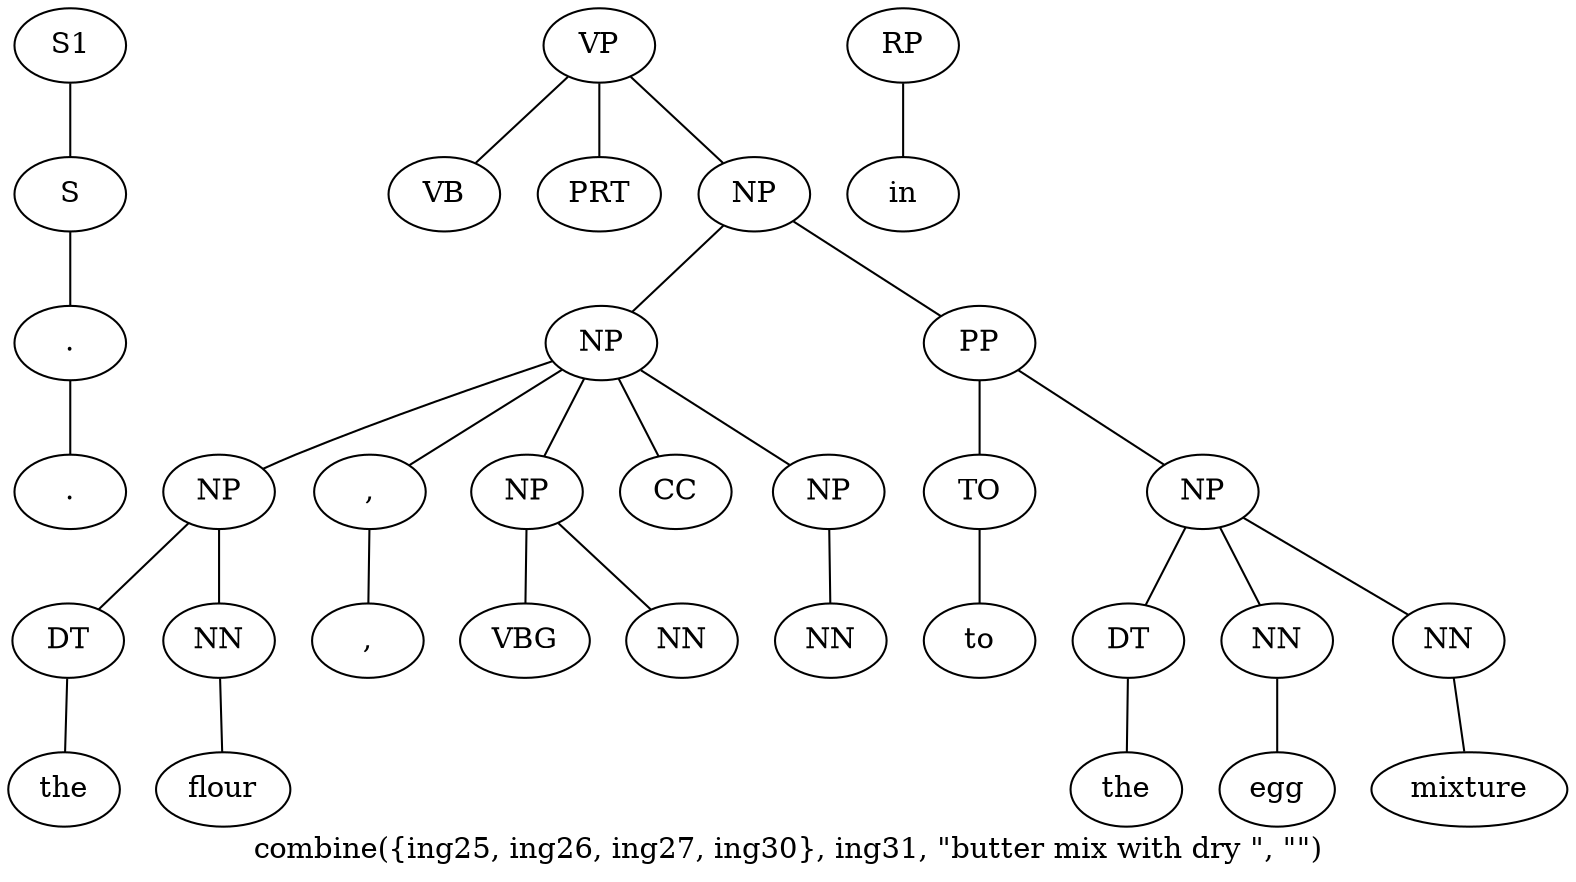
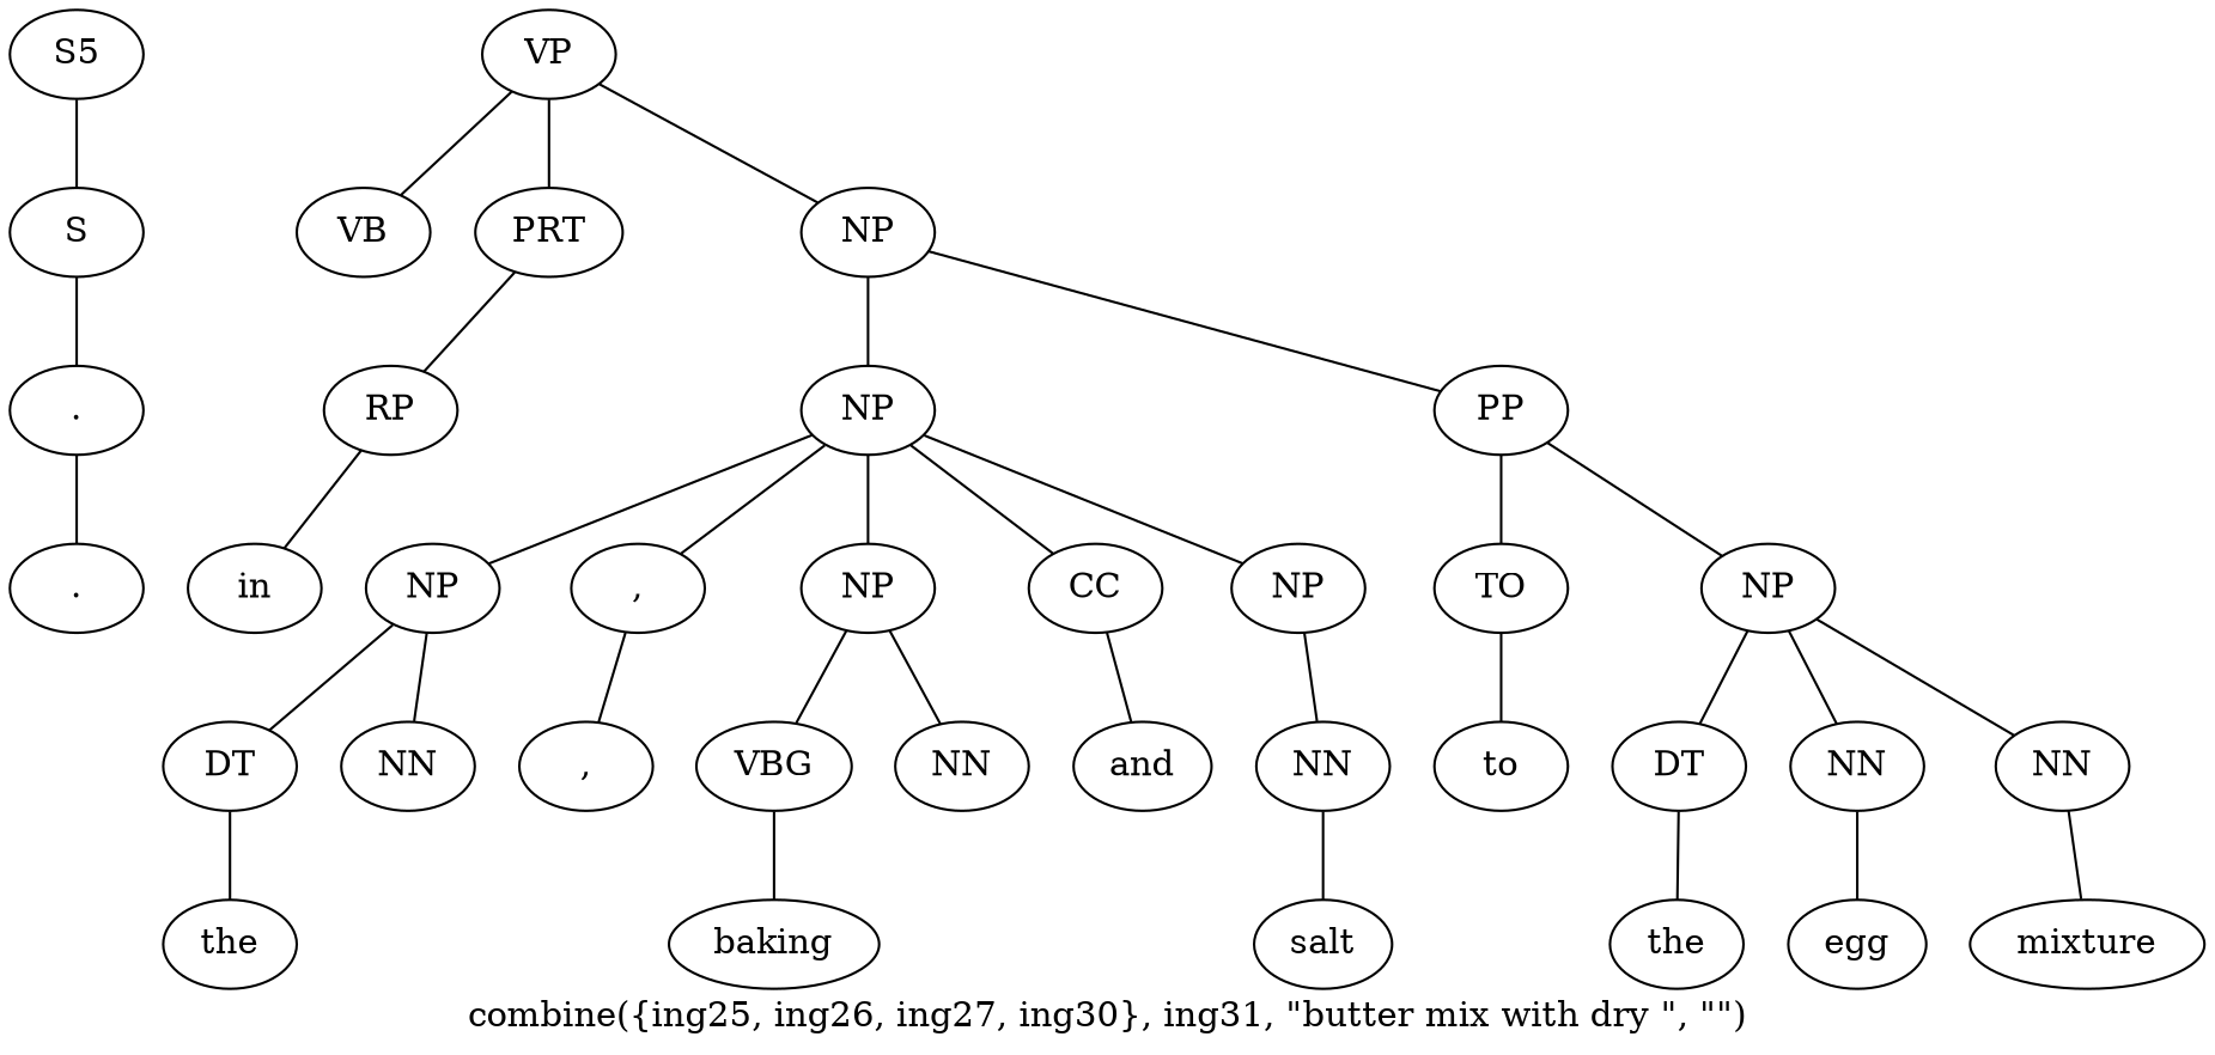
  graph {
    label="combine({ing25, ing26, ing27, ing30}, ing31, \"butter mix with dry \", \"\")"
-   n1 [label=S1]
+   n1 [label=S5]
    n2 [label=S]
    n3 [label="."]
    n4 [label=VP]
    n5 [label=VB]
    n6 [label=PRT]
    n7 [label=NP]
    n8 [label="."]
    n9 [label=RP]
    n10 [label=NP]
    n11 [label=PP]
    n12 [label=in]
    n13 [label=NP]
    n14 [label=","]
    n15 [label=NP]
    n16 [label=CC]
    n17 [label=NP]
    n18 [label=TO]
    n19 [label=NP]
    n20 [label=DT]
    n21 [label=NN]
    n22 [label=","]
    n23 [label=VBG]
    n24 [label=NN]
+   n25 [label=and]
    n26 [label=NN]
    n27 [label=the]
-   n28 [label=flour]
+   n29 [label=baking]
+   n30 [label=salt]
    n31 [label=to]
    n32 [label=DT]
    n33 [label=NN]
    n34 [label=NN]
    n35 [label=the]
    n36 [label=egg]
    n37 [label=mixture]
    n1 -- n2
    n2 -- n3
    n3 -- n8
    n4 -- n5
    n4 -- n6
    n4 -- n7
+   n6 -- n9
    n7 -- n10
    n7 -- n11
    n9 -- n12
    n10 -- n13
    n10 -- n14
    n10 -- n15
    n10 -- n16
    n10 -- n17
    n11 -- n18
    n11 -- n19
    n13 -- n20
    n13 -- n21
    n14 -- n22
    n15 -- n23
    n15 -- n24
+   n16 -- n25
    n17 -- n26
    n18 -- n31
    n19 -- n32
    n19 -- n33
    n19 -- n34
    n20 -- n27
-   n21 -- n28
+   n23 -- n29
+   n26 -- n30
    n32 -- n35
    n33 -- n36
    n34 -- n37
  }
